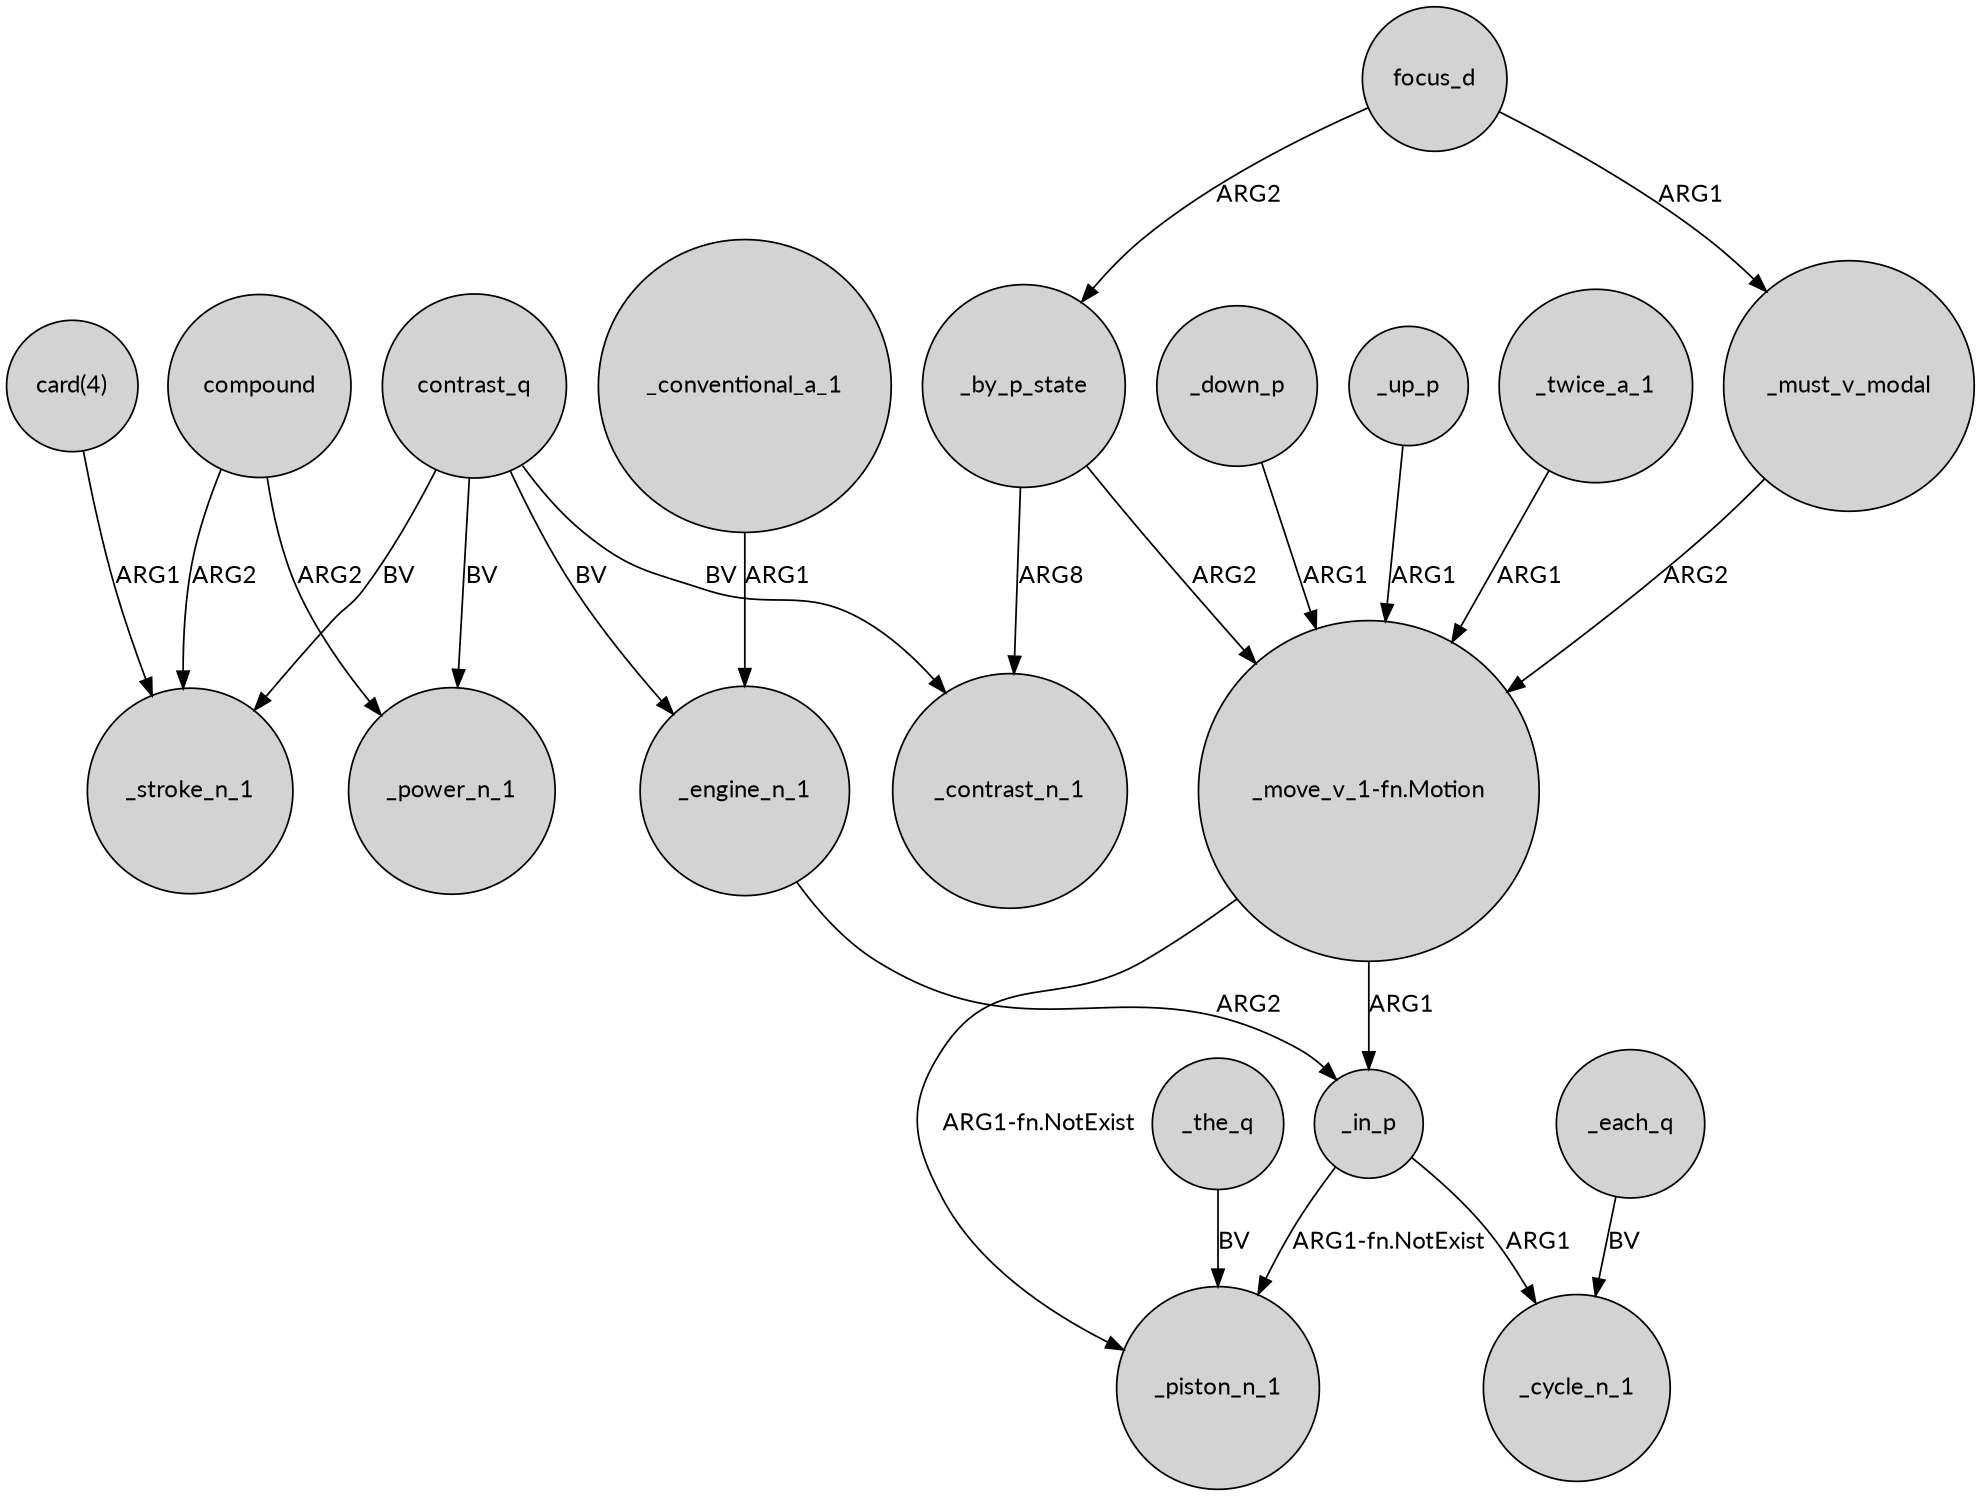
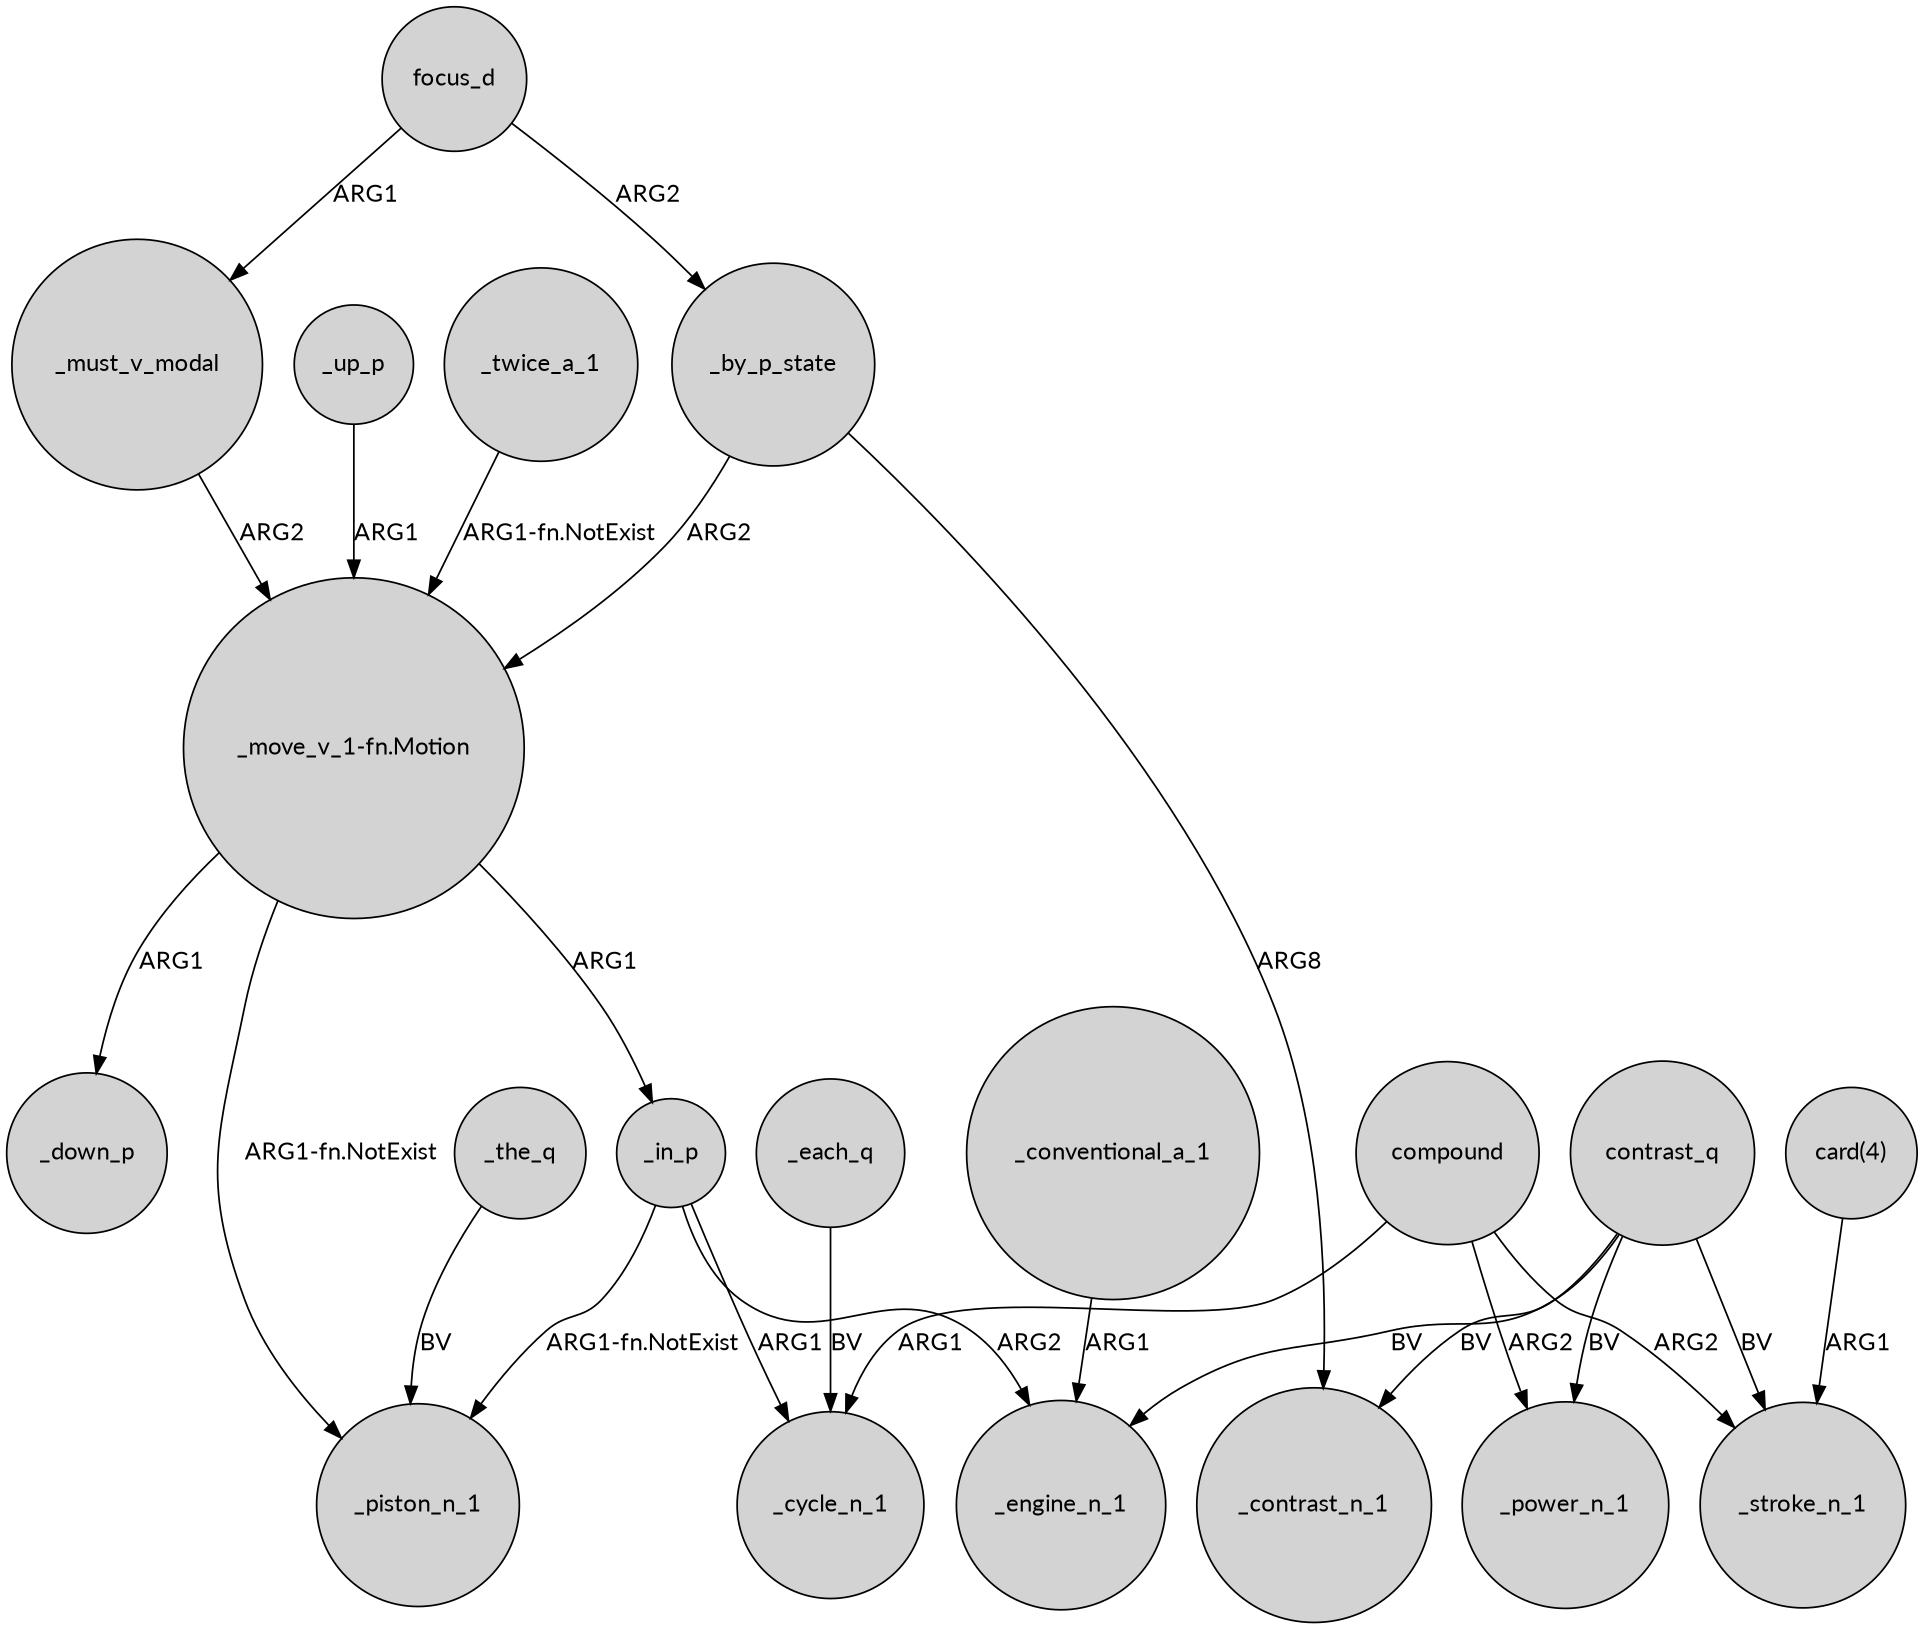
  digraph {
    fontname=Lato
    node [fontname=Lato shape=circle style=filled]
    edge [fontname=Lato]
    focus_d
    _by_p_state
    _must_v_modal
    "_move_v_1-fn.Motion"
    _contrast_n_1
    _piston_n_1
    _in_p
    compound
    _stroke_n_1
    _cycle_n_1
    _power_n_1
    _down_p
    _up_p
    "card(4)"
    _engine_n_1
    n16 [label=contrast_q]
    _twice_a_1
    _conventional_a_1
    _each_q
    _the_q
    focus_d -> _by_p_state [label=ARG2]
    focus_d -> _must_v_modal [label=ARG1]
    _by_p_state -> "_move_v_1-fn.Motion" [label=ARG2]
    _by_p_state -> _contrast_n_1 [label=ARG8]
    _must_v_modal -> "_move_v_1-fn.Motion" [label=ARG2]
    "_move_v_1-fn.Motion" -> _piston_n_1 [label="ARG1-fn.NotExist"]
    "_move_v_1-fn.Motion" -> _in_p [label=ARG1]
    _in_p -> _piston_n_1 [label="ARG1-fn.NotExist"]
    _in_p -> _cycle_n_1 [label=ARG1]
-   _engine_n_1 -> _in_p [label=ARG2]
+   _in_p -> _engine_n_1 [label=ARG2]
    compound -> _stroke_n_1 [label=ARG2]
+   compound -> _cycle_n_1 [label=ARG1]
    compound -> _power_n_1 [label=ARG2]
-   _down_p -> "_move_v_1-fn.Motion" [label=ARG1]
+   "_move_v_1-fn.Motion" -> _down_p [label=ARG1]
    _up_p -> "_move_v_1-fn.Motion" [label=ARG1]
    "card(4)" -> _stroke_n_1 [label=ARG1]
    n16 -> _contrast_n_1 [label=BV]
    n16 -> _stroke_n_1 [label=BV]
    n16 -> _power_n_1 [label=BV]
    n16 -> _engine_n_1 [label=BV]
-   _twice_a_1 -> "_move_v_1-fn.Motion" [label=ARG1]
+   _twice_a_1 -> "_move_v_1-fn.Motion" [label="ARG1-fn.NotExist"]
    _conventional_a_1 -> _engine_n_1 [label=ARG1]
    _each_q -> _cycle_n_1 [label=BV]
    _the_q -> _piston_n_1 [label=BV]
  }
